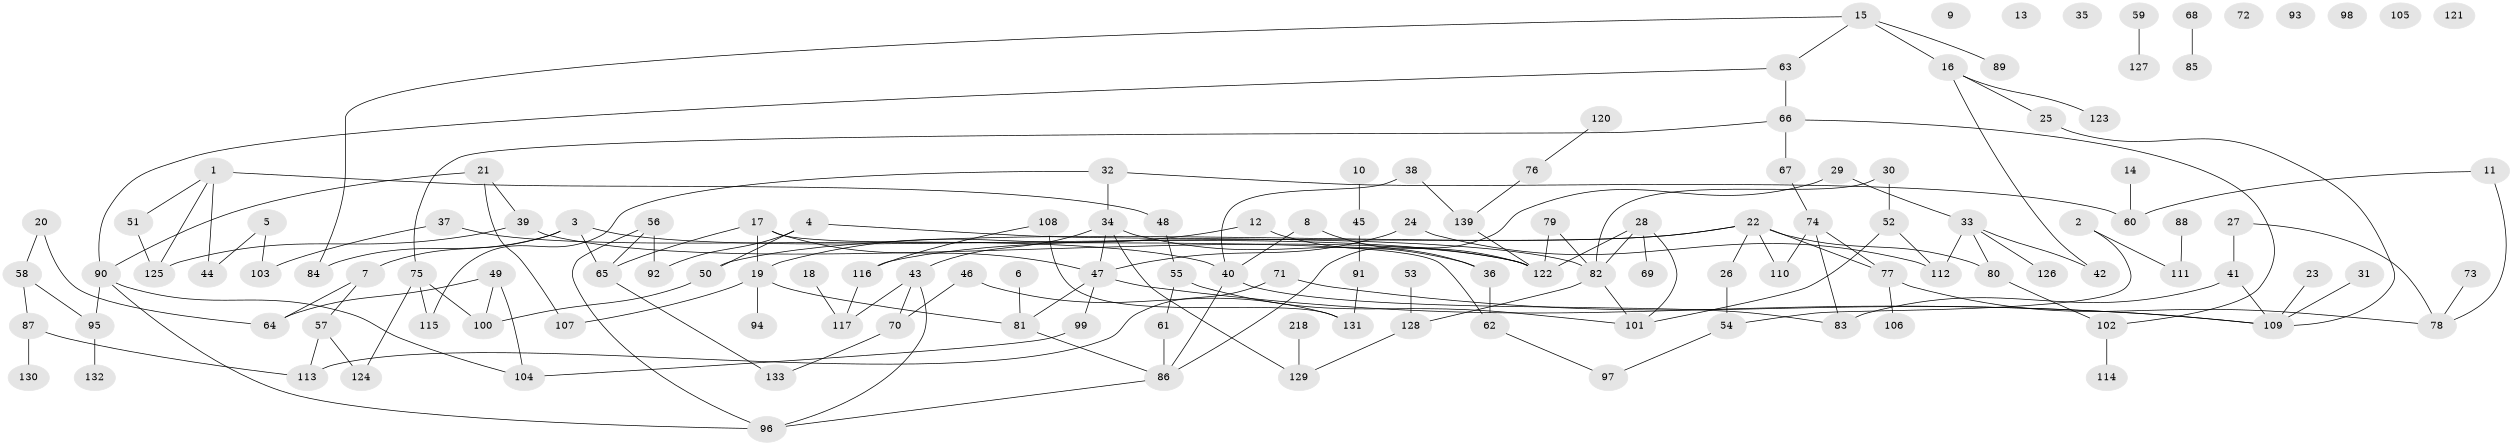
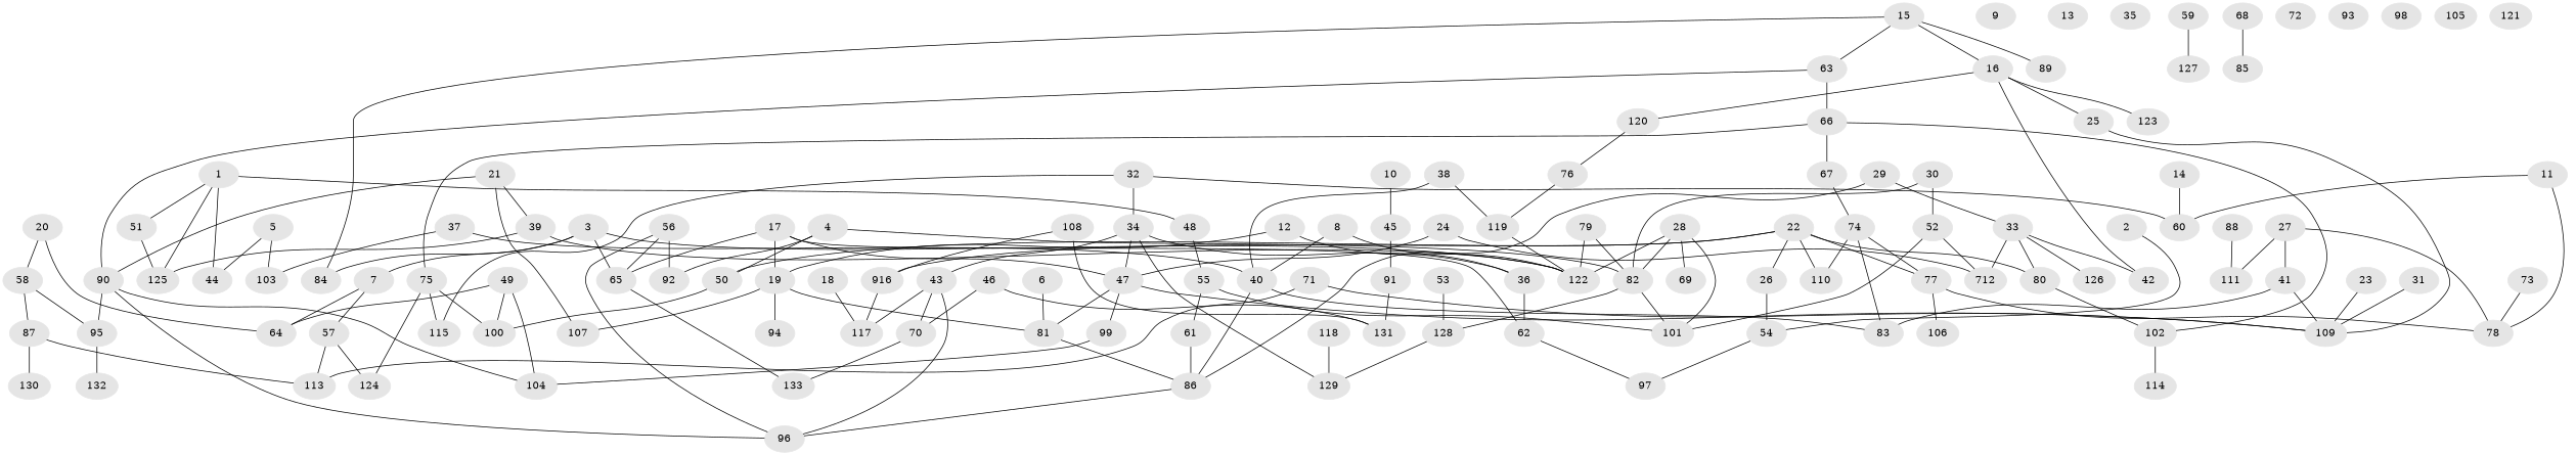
  graph {
    node [color=gray90 style=filled]
    1
    44
    48
    125
    51
    55
    2
    54
    111
    97
    3
    7
    65
    84
    122
    57
    64
    133
    4
    50
    82
    92
    100
    101
    128
    5
    103
    6
    81
    86
    113
    124
    8
    36
    40
    62
    83
    9
    10
    45
    91
    11
    60
    78
    12
    19
    94
    107
    13
    14
    15
    16
    63
    89
    25
    42
    120
    123
    90
    66
    109
    76
-   119 [label=139]
+   119
    17
    47
    99
    18
    117
    20
    58
    87
    95
    21
    39
    96
    104
    22
    26
    77
    80
    110
-   116
+   116 [label=916]
    106
    102
    23
    24
-   112
+   112 [label=712]
    27
    41
    28
    69
    29
    33
    126
    30
    52
    31
    32
    34
    115
    43
    129
    70
    35
    37
    38
    131
    46
    61
    49
    53
    56
    130
    132
    59
    127
    67
    75
    74
    114
    68
    85
    71
    72
    73
    79
    88
    93
    98
    105
    108
-   118 [label=218]
+   118
    121
    1 -- 44
    1 -- 48
    1 -- 125
    1 -- 51
    48 -- 55
    51 -- 125
    55 -- 101
    55 -- 61
    2 -- 54
-   2 -- 111
+   27 -- 111
    54 -- 97
    3 -- 7
    3 -- 65
    3 -- 84
    3 -- 122
    7 -- 57
    7 -- 64
    65 -- 133
    57 -- 113
    57 -- 124
    4 -- 50
    4 -- 82
    4 -- 92
    50 -- 100
    82 -- 101
    82 -- 128
    128 -- 129
    5 -- 44
    5 -- 103
    6 -- 81
    81 -- 86
    86 -- 96
    8 -- 36
    8 -- 40
    36 -- 62
    40 -- 86
    40 -- 83
    62 -- 97
    10 -- 45
    45 -- 91
    91 -- 131
    11 -- 60
    11 -- 78
    12 -- 122
    12 -- 19
    19 -- 81
    19 -- 94
    19 -- 107
    14 -- 60
    15 -- 84
    15 -- 16
    15 -- 63
    15 -- 89
    16 -- 25
    16 -- 42
+   16 -- 120
    16 -- 123
    63 -- 90
    63 -- 66
    25 -- 109
    120 -- 76
    90 -- 95
    90 -- 96
    90 -- 104
    66 -- 102
    66 -- 67
    66 -- 75
    76 -- 119
    119 -- 122
    17 -- 65
    17 -- 62
    17 -- 19
    17 -- 47
    47 -- 81
    47 -- 109
    47 -- 99
    99 -- 104
    18 -- 117
    20 -- 64
    20 -- 58
    58 -- 87
    58 -- 95
    87 -- 113
    87 -- 130
    95 -- 132
    21 -- 107
    21 -- 90
    21 -- 39
    39 -- 125
    39 -- 122
    22 -- 50
    22 -- 26
    22 -- 77
    22 -- 80
    22 -- 110
    22 -- 116
    26 -- 54
    77 -- 78
    77 -- 106
    80 -- 102
    116 -- 117
    102 -- 114
    23 -- 109
    24 -- 47
    24 -- 112
    27 -- 78
    27 -- 41
    41 -- 83
    41 -- 109
    28 -- 122
    28 -- 82
    28 -- 101
    28 -- 69
    29 -- 86
    29 -- 33
    33 -- 42
    33 -- 80
    33 -- 112
    33 -- 126
    30 -- 82
    30 -- 52
    52 -- 101
    52 -- 112
    31 -- 109
    32 -- 60
    32 -- 34
    32 -- 115
    34 -- 36
    34 -- 47
    34 -- 43
    34 -- 129
    43 -- 117
    43 -- 96
    43 -- 70
    70 -- 133
    37 -- 103
    37 -- 40
    38 -- 40
    38 -- 119
    46 -- 70
    46 -- 131
    61 -- 86
    49 -- 64
    49 -- 100
    49 -- 104
    53 -- 128
    56 -- 65
    56 -- 92
    56 -- 96
    59 -- 127
    67 -- 74
    75 -- 100
    75 -- 124
    75 -- 115
    74 -- 83
    74 -- 77
    74 -- 110
    68 -- 85
    71 -- 113
    71 -- 109
    73 -- 78
    79 -- 122
    79 -- 82
    88 -- 111
    108 -- 116
    108 -- 131
    118 -- 129
  }
